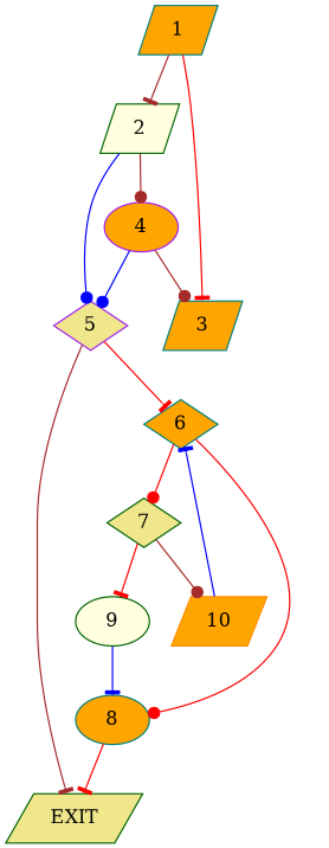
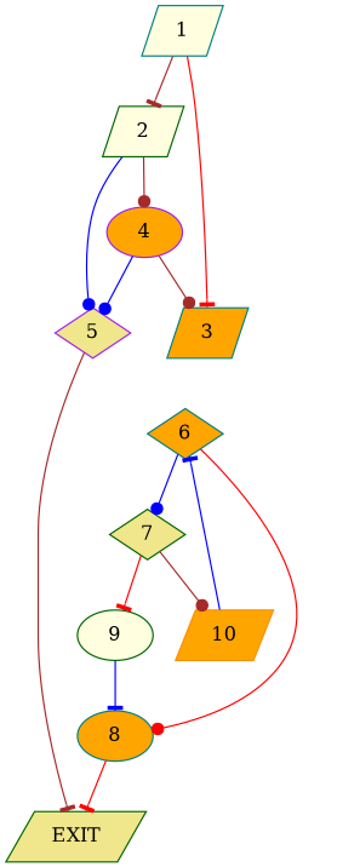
  digraph {
    node [color=teal fillcolor=orange shape=parallelogram style=filled]
    edge [arrowhead=tee color=brown]
-   1
+   1 [fillcolor=lightyellow]
    2 [color=darkgreen fillcolor=lightyellow]
    3
    n4 [color=darkgreen fillcolor=khaki label=EXIT]
    4 [color=purple shape=ellipse]
    5 [color=purple fillcolor=khaki shape=diamond]
    6 [shape=diamond]
    7 [color=darkgreen fillcolor=khaki shape=diamond]
    8 [shape=ellipse]
    9 [color=darkgreen fillcolor=lightyellow shape=ellipse]
    10 [color=darkorange]
    1 -> 2
    1 -> 3 [color=red]
    2 -> 4 [arrowhead=dot]
    2 -> 5 [arrowhead=dot color=blue]
    4 -> 3 [arrowhead=dot]
    4 -> 5 [arrowhead=dot color=blue]
    5 -> n4
-   5 -> 6 [color=red]
-   6 -> 7 [arrowhead=dot color=red]
+   6 -> 7 [arrowhead=dot color=blue]
    6 -> 8 [arrowhead=dot color=red]
    7 -> 9 [color=red]
    7 -> 10 [arrowhead=dot]
    8 -> n4 [color=red]
    9 -> 8 [color=blue]
    10 -> 6 [color=blue]
  }
